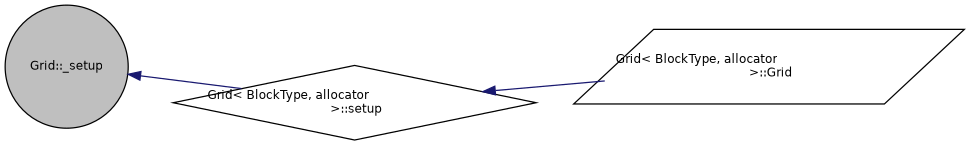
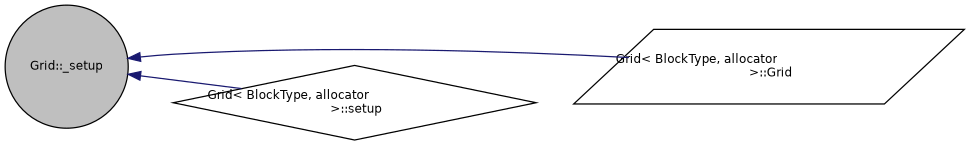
  digraph {
    rankdir=LR
    node [color=black fillcolor=white fontname=Helvetica fontsize=10 style=filled]
    edge [color=midnightblue dir=back fontname=Helvetica fontsize=10 labelfontname=Helvetica labelfontsize=10 style=solid]
    n1 [fillcolor=grey75 fontcolor=black height=0.2 label="Grid::_setup" shape=circle width=0.4]
    n2 [height=0.2 label="Grid\< BlockType, allocator\l \>::Grid" shape=parallelogram width=0.4]
    n3 [height=0.2 label="Grid\< BlockType, allocator\l \>::setup" shape=diamond width=0.4]
-   n3 -> n2
+   n1 -> n2
    n1 -> n3
  }
